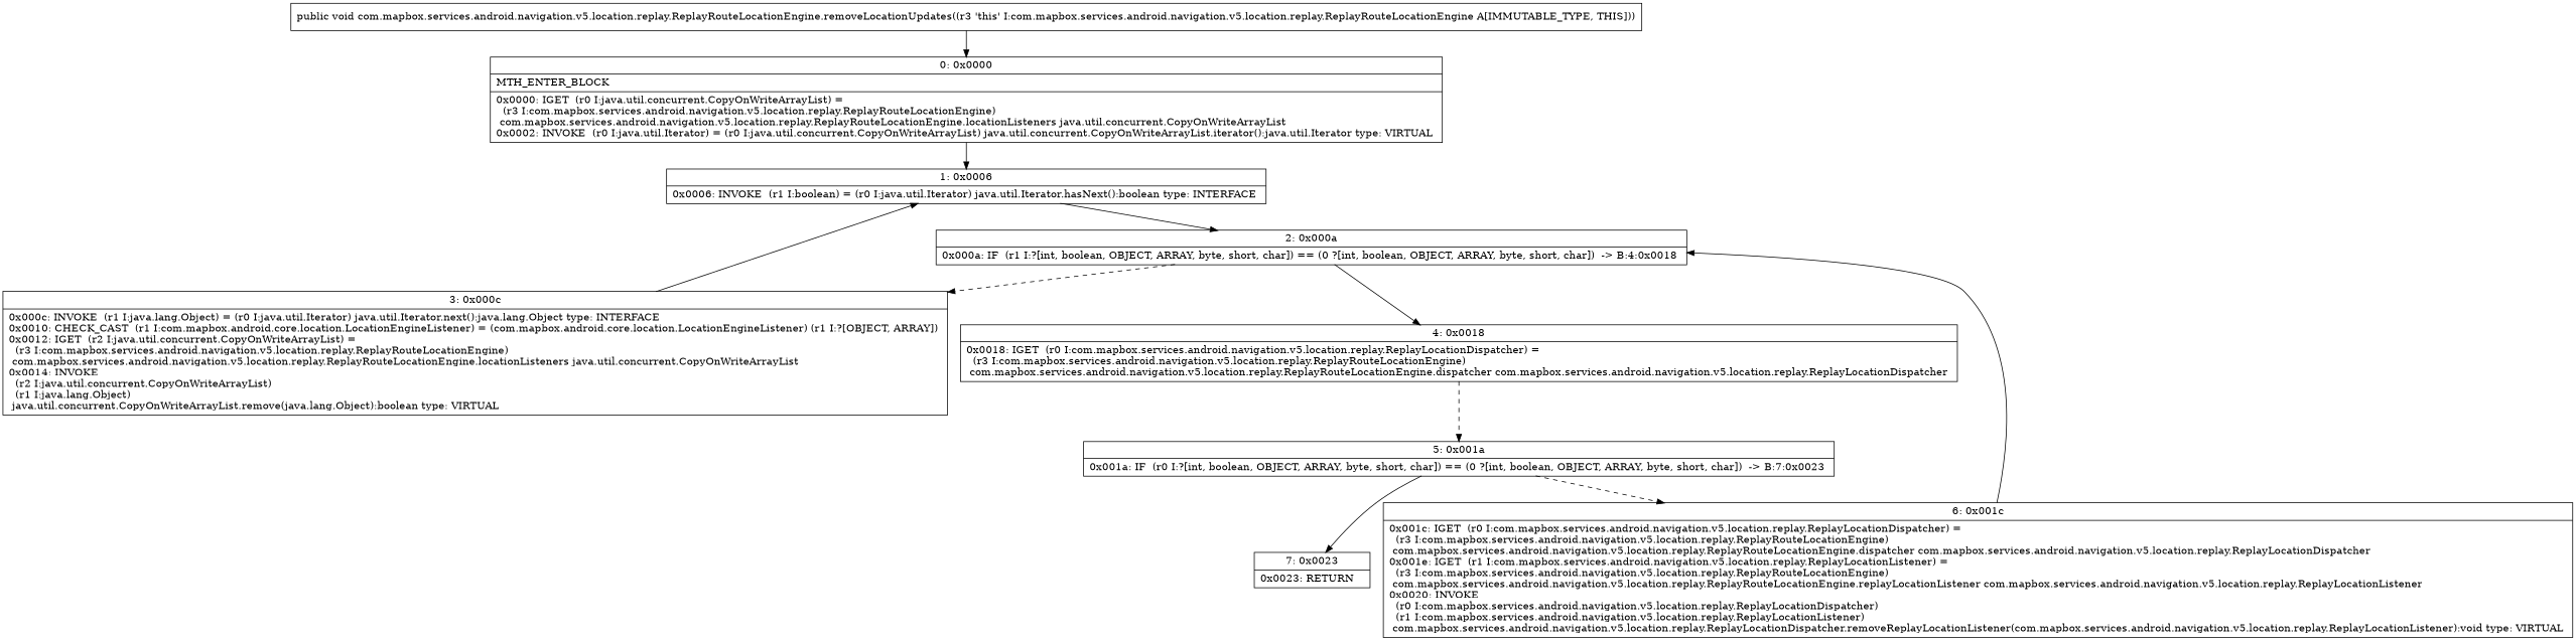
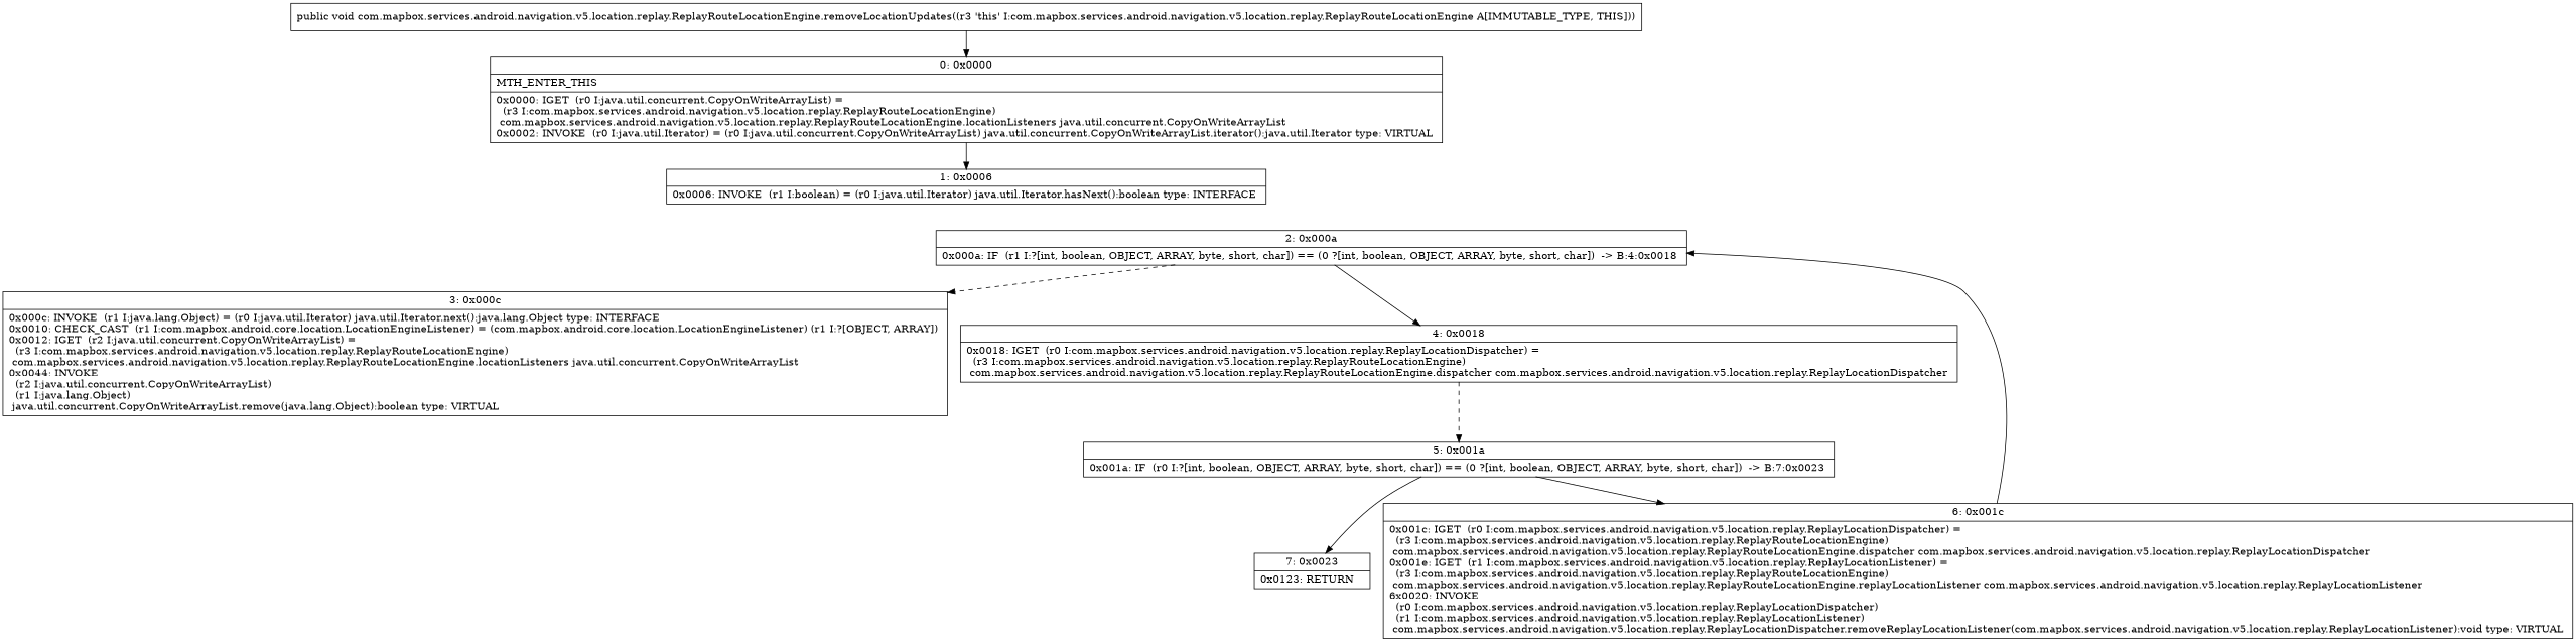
  digraph {
    node [shape=record]
-   n1 [label="{0\:\ 0x0000|MTH_ENTER_BLOCK\l|0x0000: IGET  (r0 I:java.util.concurrent.CopyOnWriteArrayList) = \l  (r3 I:com.mapbox.services.android.navigation.v5.location.replay.ReplayRouteLocationEngine)\l com.mapbox.services.android.navigation.v5.location.replay.ReplayRouteLocationEngine.locationListeners java.util.concurrent.CopyOnWriteArrayList \l0x0002: INVOKE  (r0 I:java.util.Iterator) = (r0 I:java.util.concurrent.CopyOnWriteArrayList) java.util.concurrent.CopyOnWriteArrayList.iterator():java.util.Iterator type: VIRTUAL \l}"]
+   n1 [label="{0\:\ 0x0000|MTH_ENTER_THIS\l|0x0000: IGET  (r0 I:java.util.concurrent.CopyOnWriteArrayList) = \l  (r3 I:com.mapbox.services.android.navigation.v5.location.replay.ReplayRouteLocationEngine)\l com.mapbox.services.android.navigation.v5.location.replay.ReplayRouteLocationEngine.locationListeners java.util.concurrent.CopyOnWriteArrayList \l0x0002: INVOKE  (r0 I:java.util.Iterator) = (r0 I:java.util.concurrent.CopyOnWriteArrayList) java.util.concurrent.CopyOnWriteArrayList.iterator():java.util.Iterator type: VIRTUAL \l}"]
    n2 [label="{1\:\ 0x0006|0x0006: INVOKE  (r1 I:boolean) = (r0 I:java.util.Iterator) java.util.Iterator.hasNext():boolean type: INTERFACE \l}"]
    n3 [label="{2\:\ 0x000a|0x000a: IF  (r1 I:?[int, boolean, OBJECT, ARRAY, byte, short, char]) == (0 ?[int, boolean, OBJECT, ARRAY, byte, short, char])  \-\> B:4:0x0018 \l}"]
-   n4 [label="{3\:\ 0x000c|0x000c: INVOKE  (r1 I:java.lang.Object) = (r0 I:java.util.Iterator) java.util.Iterator.next():java.lang.Object type: INTERFACE \l0x0010: CHECK_CAST  (r1 I:com.mapbox.android.core.location.LocationEngineListener) = (com.mapbox.android.core.location.LocationEngineListener) (r1 I:?[OBJECT, ARRAY]) \l0x0012: IGET  (r2 I:java.util.concurrent.CopyOnWriteArrayList) = \l  (r3 I:com.mapbox.services.android.navigation.v5.location.replay.ReplayRouteLocationEngine)\l com.mapbox.services.android.navigation.v5.location.replay.ReplayRouteLocationEngine.locationListeners java.util.concurrent.CopyOnWriteArrayList \l0x0014: INVOKE  \l  (r2 I:java.util.concurrent.CopyOnWriteArrayList)\l  (r1 I:java.lang.Object)\l java.util.concurrent.CopyOnWriteArrayList.remove(java.lang.Object):boolean type: VIRTUAL \l}"]
+   n4 [label="{3\:\ 0x000c|0x000c: INVOKE  (r1 I:java.lang.Object) = (r0 I:java.util.Iterator) java.util.Iterator.next():java.lang.Object type: INTERFACE \l0x0010: CHECK_CAST  (r1 I:com.mapbox.android.core.location.LocationEngineListener) = (com.mapbox.android.core.location.LocationEngineListener) (r1 I:?[OBJECT, ARRAY]) \l0x0012: IGET  (r2 I:java.util.concurrent.CopyOnWriteArrayList) = \l  (r3 I:com.mapbox.services.android.navigation.v5.location.replay.ReplayRouteLocationEngine)\l com.mapbox.services.android.navigation.v5.location.replay.ReplayRouteLocationEngine.locationListeners java.util.concurrent.CopyOnWriteArrayList \l0x0044: INVOKE  \l  (r2 I:java.util.concurrent.CopyOnWriteArrayList)\l  (r1 I:java.lang.Object)\l java.util.concurrent.CopyOnWriteArrayList.remove(java.lang.Object):boolean type: VIRTUAL \l}"]
    n5 [label="{4\:\ 0x0018|0x0018: IGET  (r0 I:com.mapbox.services.android.navigation.v5.location.replay.ReplayLocationDispatcher) = \l  (r3 I:com.mapbox.services.android.navigation.v5.location.replay.ReplayRouteLocationEngine)\l com.mapbox.services.android.navigation.v5.location.replay.ReplayRouteLocationEngine.dispatcher com.mapbox.services.android.navigation.v5.location.replay.ReplayLocationDispatcher \l}"]
    n6 [label="{5\:\ 0x001a|0x001a: IF  (r0 I:?[int, boolean, OBJECT, ARRAY, byte, short, char]) == (0 ?[int, boolean, OBJECT, ARRAY, byte, short, char])  \-\> B:7:0x0023 \l}"]
-   n7 [label="{6\:\ 0x001c|0x001c: IGET  (r0 I:com.mapbox.services.android.navigation.v5.location.replay.ReplayLocationDispatcher) = \l  (r3 I:com.mapbox.services.android.navigation.v5.location.replay.ReplayRouteLocationEngine)\l com.mapbox.services.android.navigation.v5.location.replay.ReplayRouteLocationEngine.dispatcher com.mapbox.services.android.navigation.v5.location.replay.ReplayLocationDispatcher \l0x001e: IGET  (r1 I:com.mapbox.services.android.navigation.v5.location.replay.ReplayLocationListener) = \l  (r3 I:com.mapbox.services.android.navigation.v5.location.replay.ReplayRouteLocationEngine)\l com.mapbox.services.android.navigation.v5.location.replay.ReplayRouteLocationEngine.replayLocationListener com.mapbox.services.android.navigation.v5.location.replay.ReplayLocationListener \l0x0020: INVOKE  \l  (r0 I:com.mapbox.services.android.navigation.v5.location.replay.ReplayLocationDispatcher)\l  (r1 I:com.mapbox.services.android.navigation.v5.location.replay.ReplayLocationListener)\l com.mapbox.services.android.navigation.v5.location.replay.ReplayLocationDispatcher.removeReplayLocationListener(com.mapbox.services.android.navigation.v5.location.replay.ReplayLocationListener):void type: VIRTUAL \l}"]
-   n8 [label="{7\:\ 0x0023|0x0023: RETURN   \l}"]
+   n7 [label="{6\:\ 0x001c|0x001c: IGET  (r0 I:com.mapbox.services.android.navigation.v5.location.replay.ReplayLocationDispatcher) = \l  (r3 I:com.mapbox.services.android.navigation.v5.location.replay.ReplayRouteLocationEngine)\l com.mapbox.services.android.navigation.v5.location.replay.ReplayRouteLocationEngine.dispatcher com.mapbox.services.android.navigation.v5.location.replay.ReplayLocationDispatcher \l0x001e: IGET  (r1 I:com.mapbox.services.android.navigation.v5.location.replay.ReplayLocationListener) = \l  (r3 I:com.mapbox.services.android.navigation.v5.location.replay.ReplayRouteLocationEngine)\l com.mapbox.services.android.navigation.v5.location.replay.ReplayRouteLocationEngine.replayLocationListener com.mapbox.services.android.navigation.v5.location.replay.ReplayLocationListener \l6x0020: INVOKE  \l  (r0 I:com.mapbox.services.android.navigation.v5.location.replay.ReplayLocationDispatcher)\l  (r1 I:com.mapbox.services.android.navigation.v5.location.replay.ReplayLocationListener)\l com.mapbox.services.android.navigation.v5.location.replay.ReplayLocationDispatcher.removeReplayLocationListener(com.mapbox.services.android.navigation.v5.location.replay.ReplayLocationListener):void type: VIRTUAL \l}"]
+   n8 [label="{7\:\ 0x0023|0x0123: RETURN   \l}"]
    n9 [label="{public void com.mapbox.services.android.navigation.v5.location.replay.ReplayRouteLocationEngine.removeLocationUpdates((r3 'this' I:com.mapbox.services.android.navigation.v5.location.replay.ReplayRouteLocationEngine A[IMMUTABLE_TYPE, THIS])) }"]
    n1 -> n2
-   n2 -> n3
    n3 -> n4 [style=dashed]
    n3 -> n5
-   n4 -> n2
    n5 -> n6 [style=dashed]
-   n6 -> n7 [style=dashed]
+   n6 -> n7 [style=solid]
    n6 -> n8
    n7 -> n3
    n9 -> n1
  }
